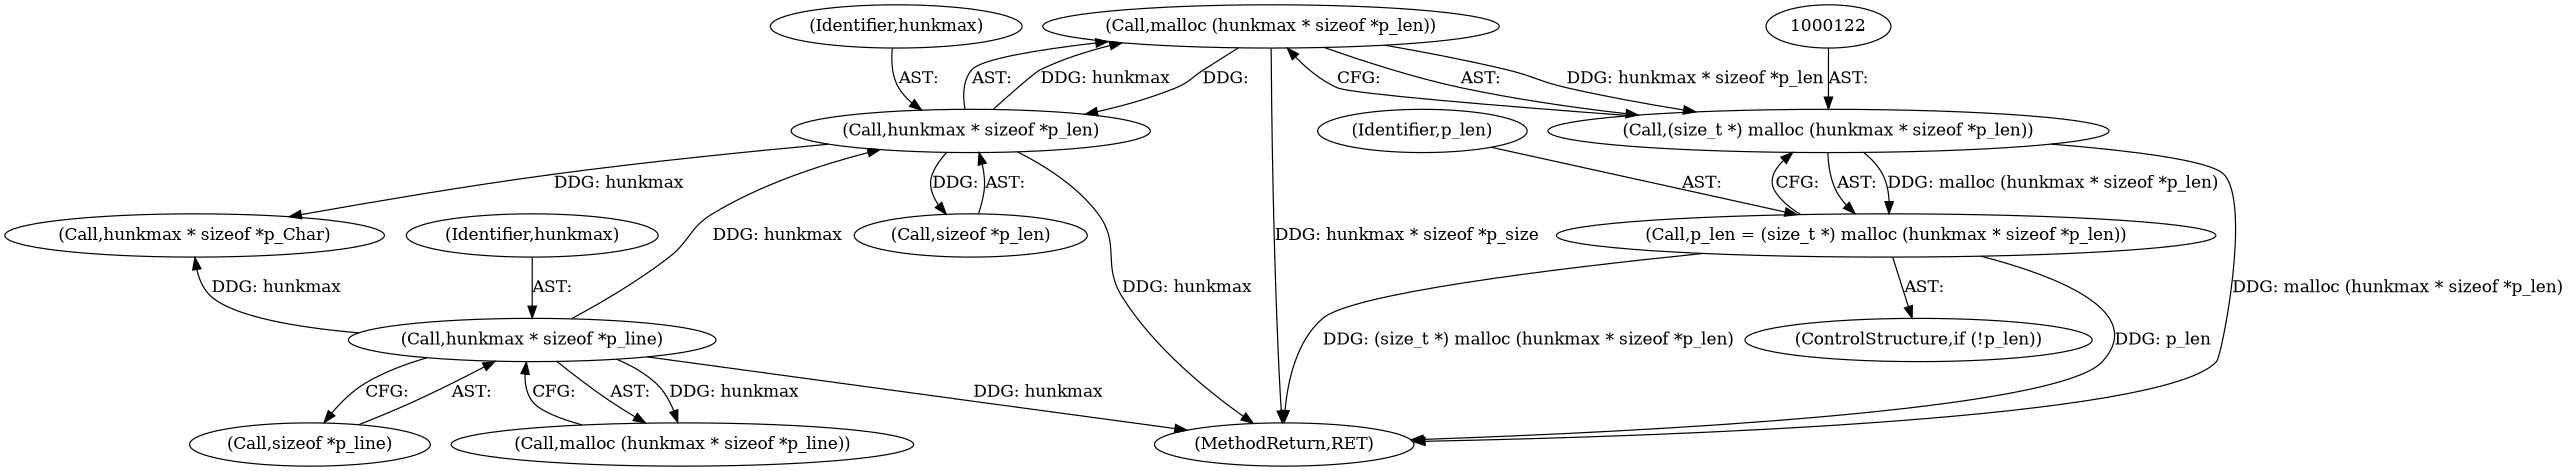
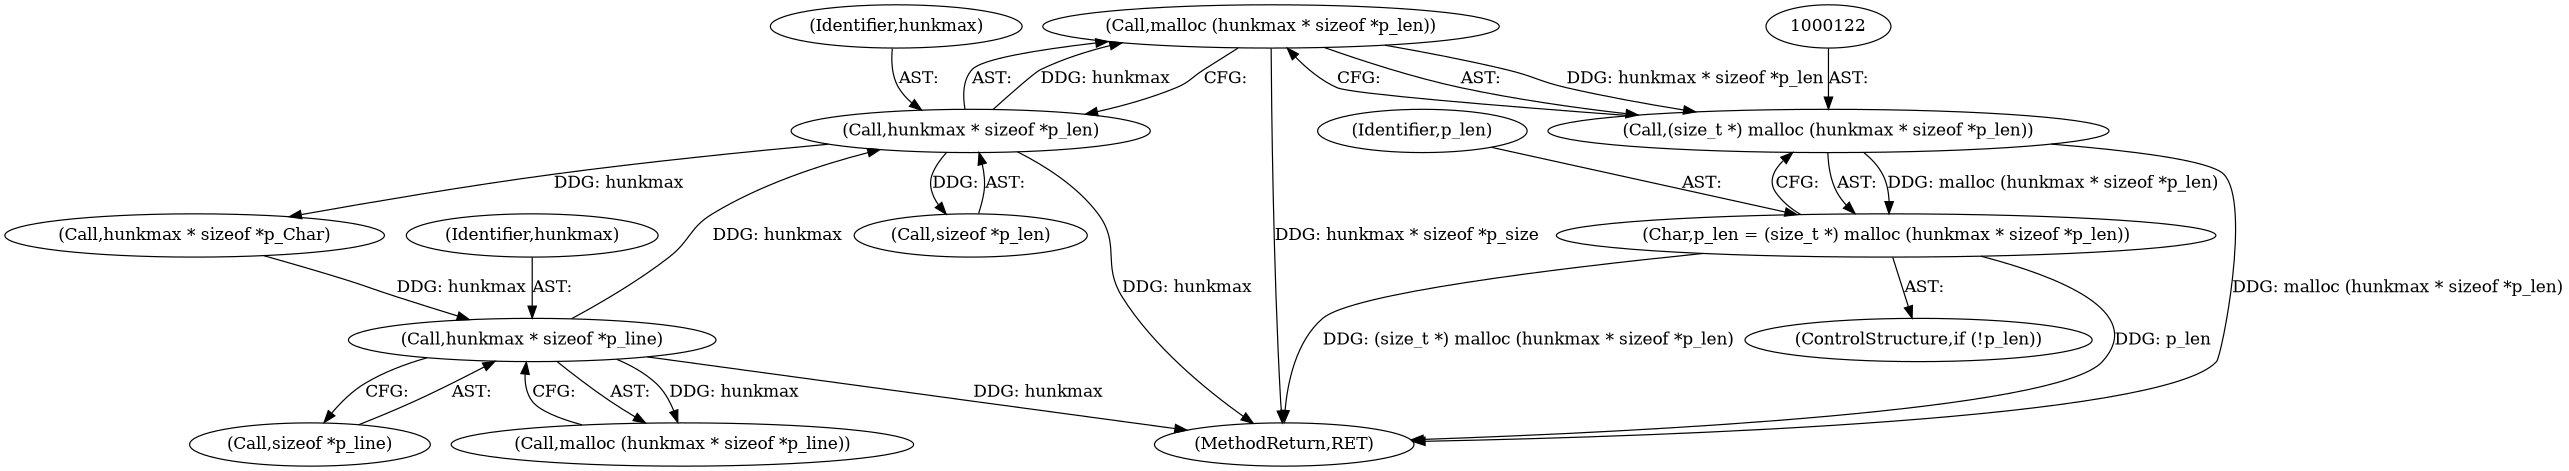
  digraph {
    n1 [label="(Call,malloc (hunkmax * sizeof *p_len))"]
    n2 [label="(Call,hunkmax * sizeof *p_len)"]
    n3 [label="(Call,(size_t *) malloc (hunkmax * sizeof *p_len))"]
    n4 [label="(MethodReturn,RET)"]
    n5 [label="(Call,sizeof *p_len)"]
    n6 [label="(Call,hunkmax * sizeof *p_Char)"]
-   n7 [label="(Call,p_len = (size_t *) malloc (hunkmax * sizeof *p_len))"]
+   n7 [label="(Char,p_len = (size_t *) malloc (hunkmax * sizeof *p_len))"]
    n8 [label="(Call,hunkmax * sizeof *p_line)"]
    n9 [label="(Call,sizeof *p_line)"]
    n10 [label="(Call,malloc (hunkmax * sizeof *p_line))"]
    n11 [label="(ControlStructure,if (!p_len))"]
    n12 [label="(Identifier,hunkmax)"]
    n13 [label="(Identifier,p_len)"]
    n14 [label="(Identifier,hunkmax)"]
    1000122
-   n1 -> n2 [label="DDG: "]
+   n1 -> n2 [label="CFG: "]
    n1 -> n3 [label="AST: "]
    n1 -> n3 [label="DDG: hunkmax * sizeof *p_len"]
    n1 -> n4 [label="DDG: hunkmax * sizeof *p_size"]
    n2 -> n1 [label="AST: "]
    n2 -> n1 [label="DDG: hunkmax"]
    n2 -> n4 [label="DDG: hunkmax"]
    n2 -> n5 [label="DDG: "]
    n2 -> n6 [label="DDG: hunkmax"]
    n3 -> n1 [label="CFG: "]
    n3 -> n4 [label="DDG: malloc (hunkmax * sizeof *p_len)"]
    n3 -> n7 [label="AST: "]
    n3 -> n7 [label="DDG: malloc (hunkmax * sizeof *p_len)"]
    n5 -> n2 [label="AST: "]
    n7 -> n3 [label="CFG: "]
    n7 -> n4 [label="DDG: (size_t *) malloc (hunkmax * sizeof *p_len)"]
    n7 -> n4 [label="DDG: p_len"]
    n7 -> n11 [label="AST: "]
    n8 -> n2 [label="DDG: hunkmax"]
    n8 -> n4 [label="DDG: hunkmax"]
-   n8 -> n6 [label="DDG: hunkmax"]
+   n6 -> n8 [label="DDG: hunkmax"]
    n8 -> n9 [label="CFG: "]
    n8 -> n10 [label="AST: "]
    n8 -> n10 [label="DDG: hunkmax"]
    n9 -> n8 [label="AST: "]
    n10 -> n8 [label="CFG: "]
    n12 -> n8 [label="AST: "]
    n13 -> n7 [label="AST: "]
    n14 -> n2 [label="AST: "]
    1000122 -> n3 [label="AST: "]
  }
